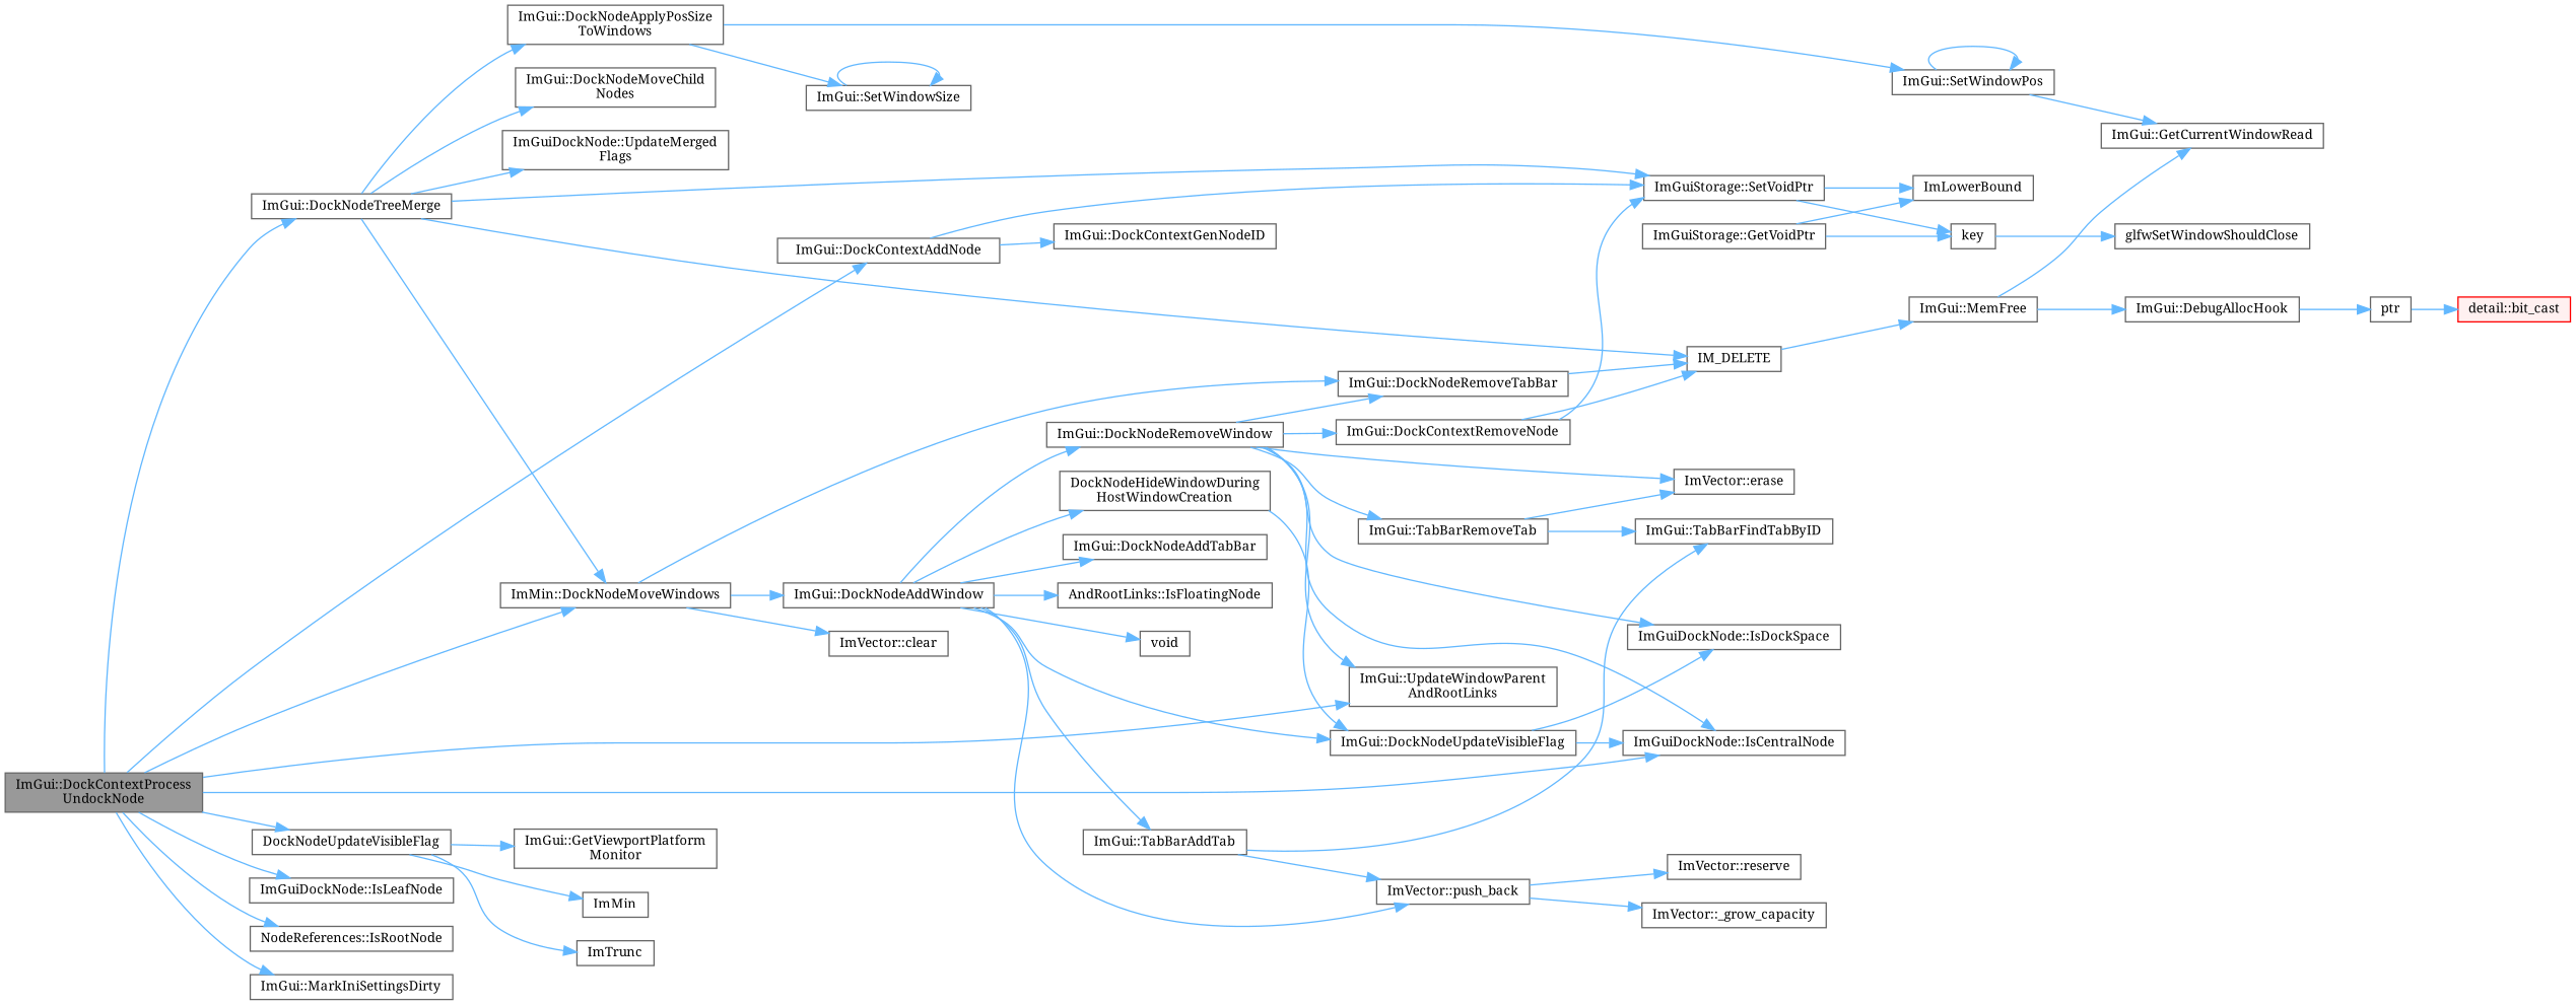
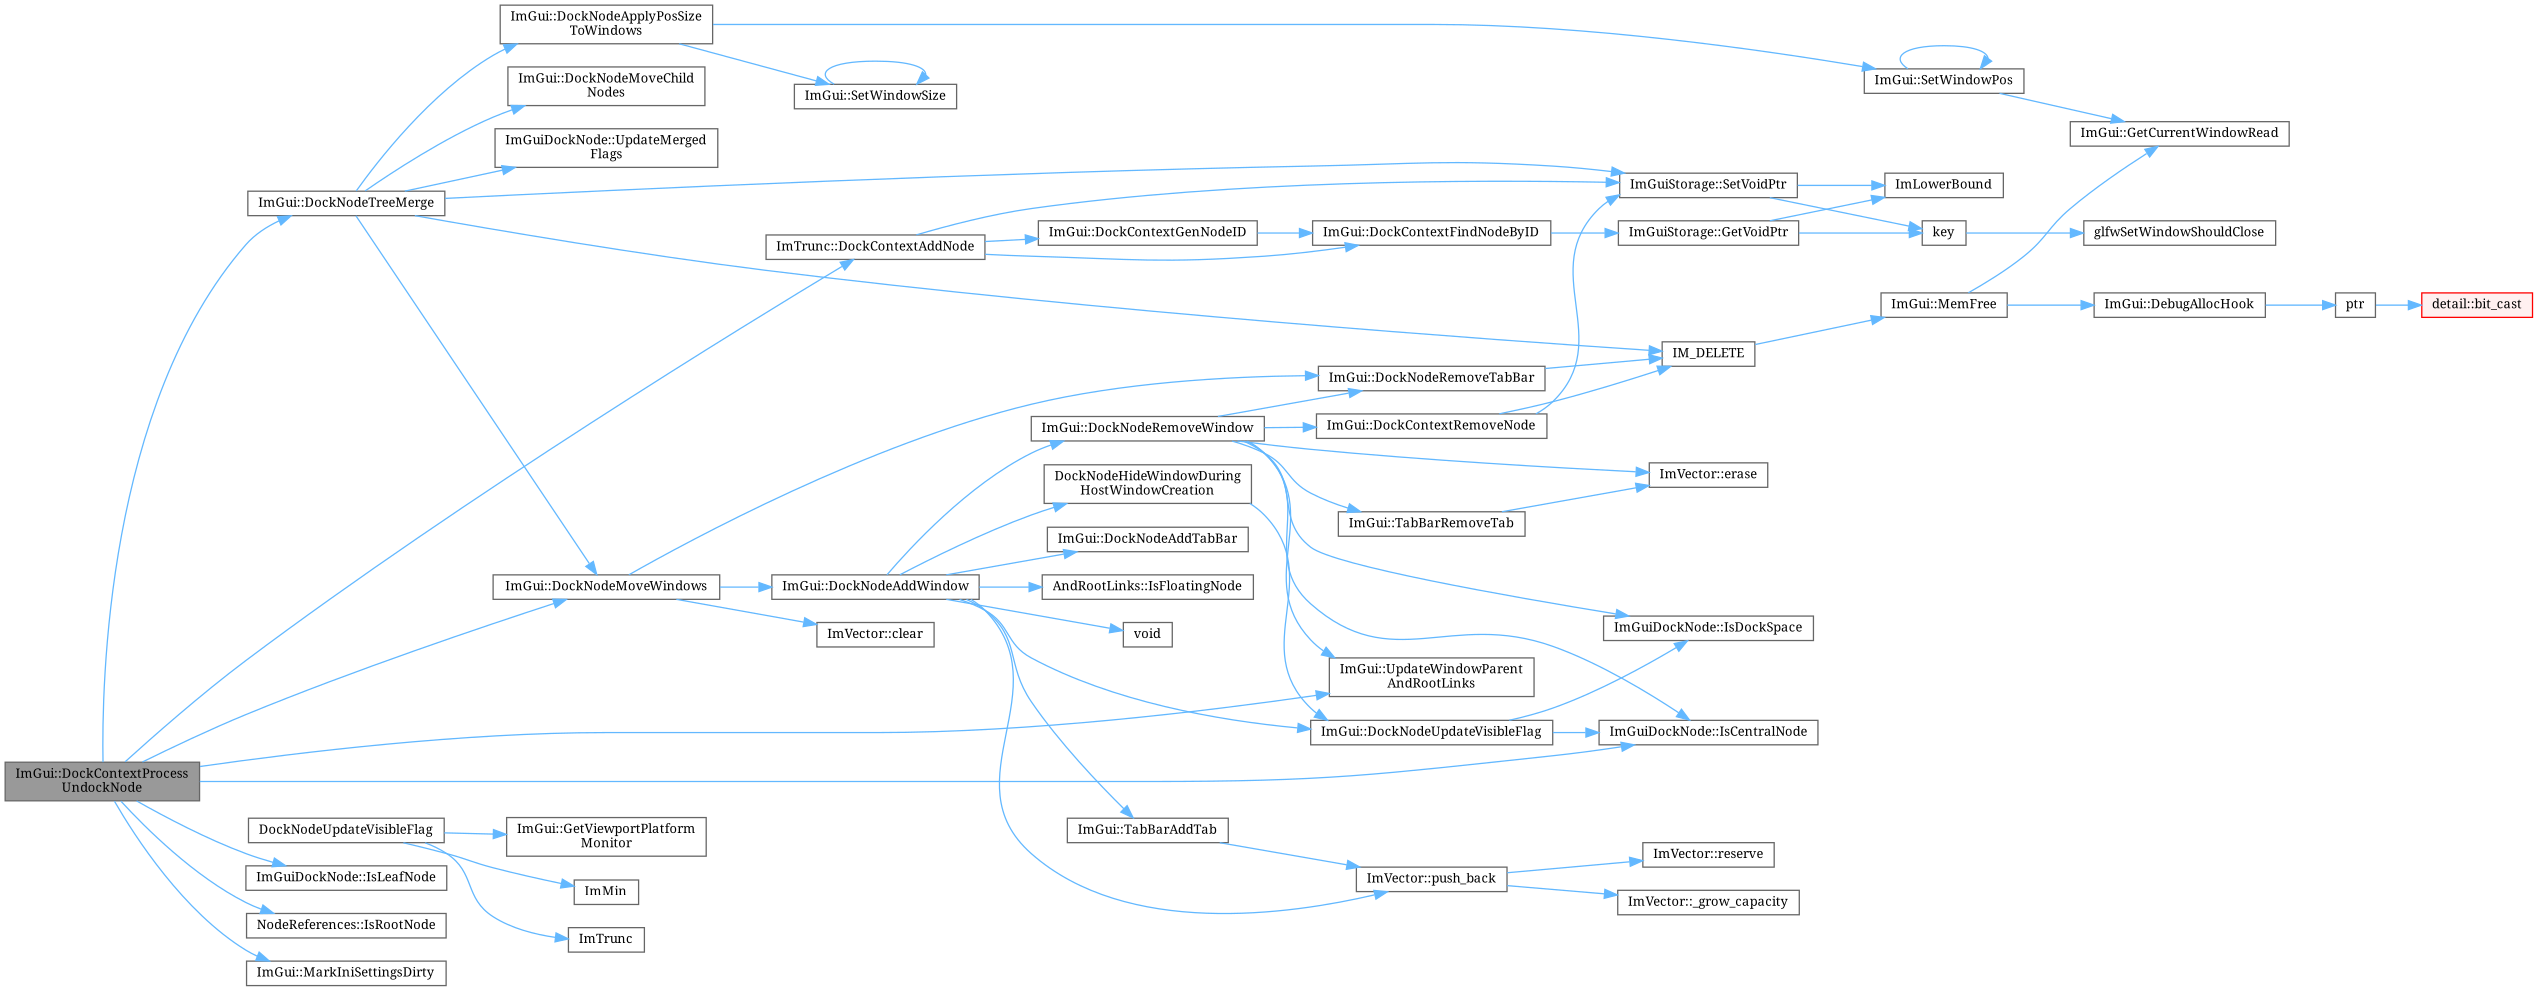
  digraph {
    fontname="Noto Serif"
    rankdir=LR
    node [color=grey40 fillcolor=white fontname="Noto Serif" fontsize=10 shape=box style=filled]
    edge [color=steelblue1 fontname="Noto Serif" fontsize=10 labelfontname=Helvetica labelfontsize=10 style=solid]
    n1 [color=gray40 fillcolor=grey60 fontcolor=black height=0.2 label="ImGui::DockContextProcess\lUndockNode" width=0.4]
-   n2 [height=0.2 label="ImGui::DockContextAddNode" width=0.4]
-   n3 [height=0.2 label="ImMin::DockNodeMoveWindows" width=0.4]
+   n2 [height=0.2 label="ImTrunc::DockContextAddNode" width=0.4]
+   n3 [height=0.2 label="ImGui::DockNodeMoveWindows" width=0.4]
    n4 [height=0.2 label="ImGui::DockNodeTreeMerge" width=0.4]
    n5 [height=0.2 label="ImGuiDockNode::IsCentralNode" width=0.4]
    n6 [height=0.2 label="ImGui::UpdateWindowParent\lAndRootLinks" width=0.4]
    n7 [height=0.2 label=DockNodeUpdateVisibleFlag width=0.4]
    n8 [height=0.2 label="ImGuiDockNode::IsLeafNode" width=0.4]
    n9 [height=0.2 label="NodeReferences::IsRootNode" width=0.4]
    n10 [height=0.2 label="ImGui::MarkIniSettingsDirty" width=0.4]
+   n11 [height=0.2 label="ImGui::DockContextFindNodeByID" width=0.4]
    n12 [height=0.2 label="ImGui::DockContextGenNodeID" width=0.4]
    n13 [height=0.2 label="ImGuiStorage::SetVoidPtr" width=0.4]
    n14 [height=0.2 label="ImVector::clear" width=0.4]
    n15 [height=0.2 label="ImGui::DockNodeAddWindow" width=0.4]
    n16 [height=0.2 label="ImGui::DockNodeRemoveTabBar" width=0.4]
    n17 [height=0.2 label=IM_DELETE width=0.4]
    n18 [height=0.2 label="ImGui::DockNodeApplyPosSize\lToWindows" width=0.4]
    n19 [height=0.2 label="ImGui::DockNodeMoveChild\lNodes" width=0.4]
    n20 [height=0.2 label="ImGuiDockNode::UpdateMerged\lFlags" width=0.4]
    n21 [height=0.2 label="ImGui::GetViewportPlatform\lMonitor" width=0.4]
    n22 [height=0.2 label=ImMin width=0.4]
    n23 [height=0.2 label=ImTrunc width=0.4]
    n24 [height=0.2 label="ImGuiStorage::GetVoidPtr" width=0.4]
    n25 [height=0.2 label=ImLowerBound width=0.4]
    n26 [height=0.2 label=key width=0.4]
    n27 [height=0.2 label=glfwSetWindowShouldClose width=0.4]
    n28 [height=0.2 label="ImGui::DockNodeAddTabBar" width=0.4]
    n29 [height=0.2 label="DockNodeHideWindowDuring\lHostWindowCreation" width=0.4]
    n30 [height=0.2 label="ImGui::DockNodeRemoveWindow" width=0.4]
    n31 [height=0.2 label="ImGui::DockNodeUpdateVisibleFlag" width=0.4]
    n32 [height=0.2 label="AndRootLinks::IsFloatingNode" width=0.4]
    n33 [height=0.2 label="ImVector::push_back" width=0.4]
    n34 [height=0.2 label="ImGui::TabBarAddTab" width=0.4]
    n35 [height=0.2 label=void width=0.4]
    n36 [height=0.2 label="ImGui::DockContextRemoveNode" width=0.4]
    n37 [height=0.2 label="ImGuiDockNode::IsDockSpace" width=0.4]
    n38 [height=0.2 label="ImVector::erase" width=0.4]
    n39 [height=0.2 label="ImGui::TabBarRemoveTab" width=0.4]
    n40 [height=0.2 label="ImVector::_grow_capacity" width=0.4]
    n41 [height=0.2 label="ImVector::reserve" width=0.4]
-   n42 [height=0.2 label="ImGui::TabBarFindTabByID" width=0.4]
    n43 [height=0.2 label="ImGui::MemFree" width=0.4]
    n44 [height=0.2 label="ImGui::SetWindowPos" width=0.4]
    n45 [height=0.2 label="ImGui::SetWindowSize" width=0.4]
    n46 [height=0.2 label="ImGui::GetCurrentWindowRead" width=0.4]
    n47 [height=0.2 label="ImGui::DebugAllocHook" width=0.4]
    n48 [height=0.2 label=ptr width=0.4]
    n49 [color=red fillcolor="#FFF0F0" height=0.2 label="detail::bit_cast" width=0.4]
    n1 -> n2
    n1 -> n3
    n1 -> n4
    n1 -> n5
    n1 -> n6
-   n1 -> n7
    n1 -> n8
    n1 -> n9
    n1 -> n10
+   n2 -> n11
    n2 -> n12
    n2 -> n13
    n3 -> n14
    n3 -> n15
    n3 -> n16
    n4 -> n3
    n4 -> n13
    n4 -> n17
    n4 -> n18
    n4 -> n19
    n4 -> n20
    n7 -> n21
    n7 -> n22
    n7 -> n23
+   n11 -> n24
+   n12 -> n11
    n13 -> n25
    n13 -> n26
    n15 -> n28
    n15 -> n29
    n15 -> n30
    n15 -> n31
    n15 -> n32
    n15 -> n33
    n15 -> n34
    n15 -> n35
    n16 -> n17
    n17 -> n43
    n18 -> n44
    n18 -> n45
    n24 -> n25
    n24 -> n26
    n26 -> n27
    n29 -> n31
    n30 -> n5
    n30 -> n6
    n30 -> n16
    n30 -> n36
    n30 -> n37
    n30 -> n38
    n30 -> n39
    n31 -> n5
    n31 -> n37
    n33 -> n40
    n33 -> n41
    n34 -> n33
-   n34 -> n42
    n36 -> n13
    n36 -> n17
    n39 -> n38
-   n39 -> n42
    n43 -> n46
    n43 -> n47
    n44 -> n44
    n44 -> n46
    n45 -> n45
    n47 -> n48
    n48 -> n49
  }
